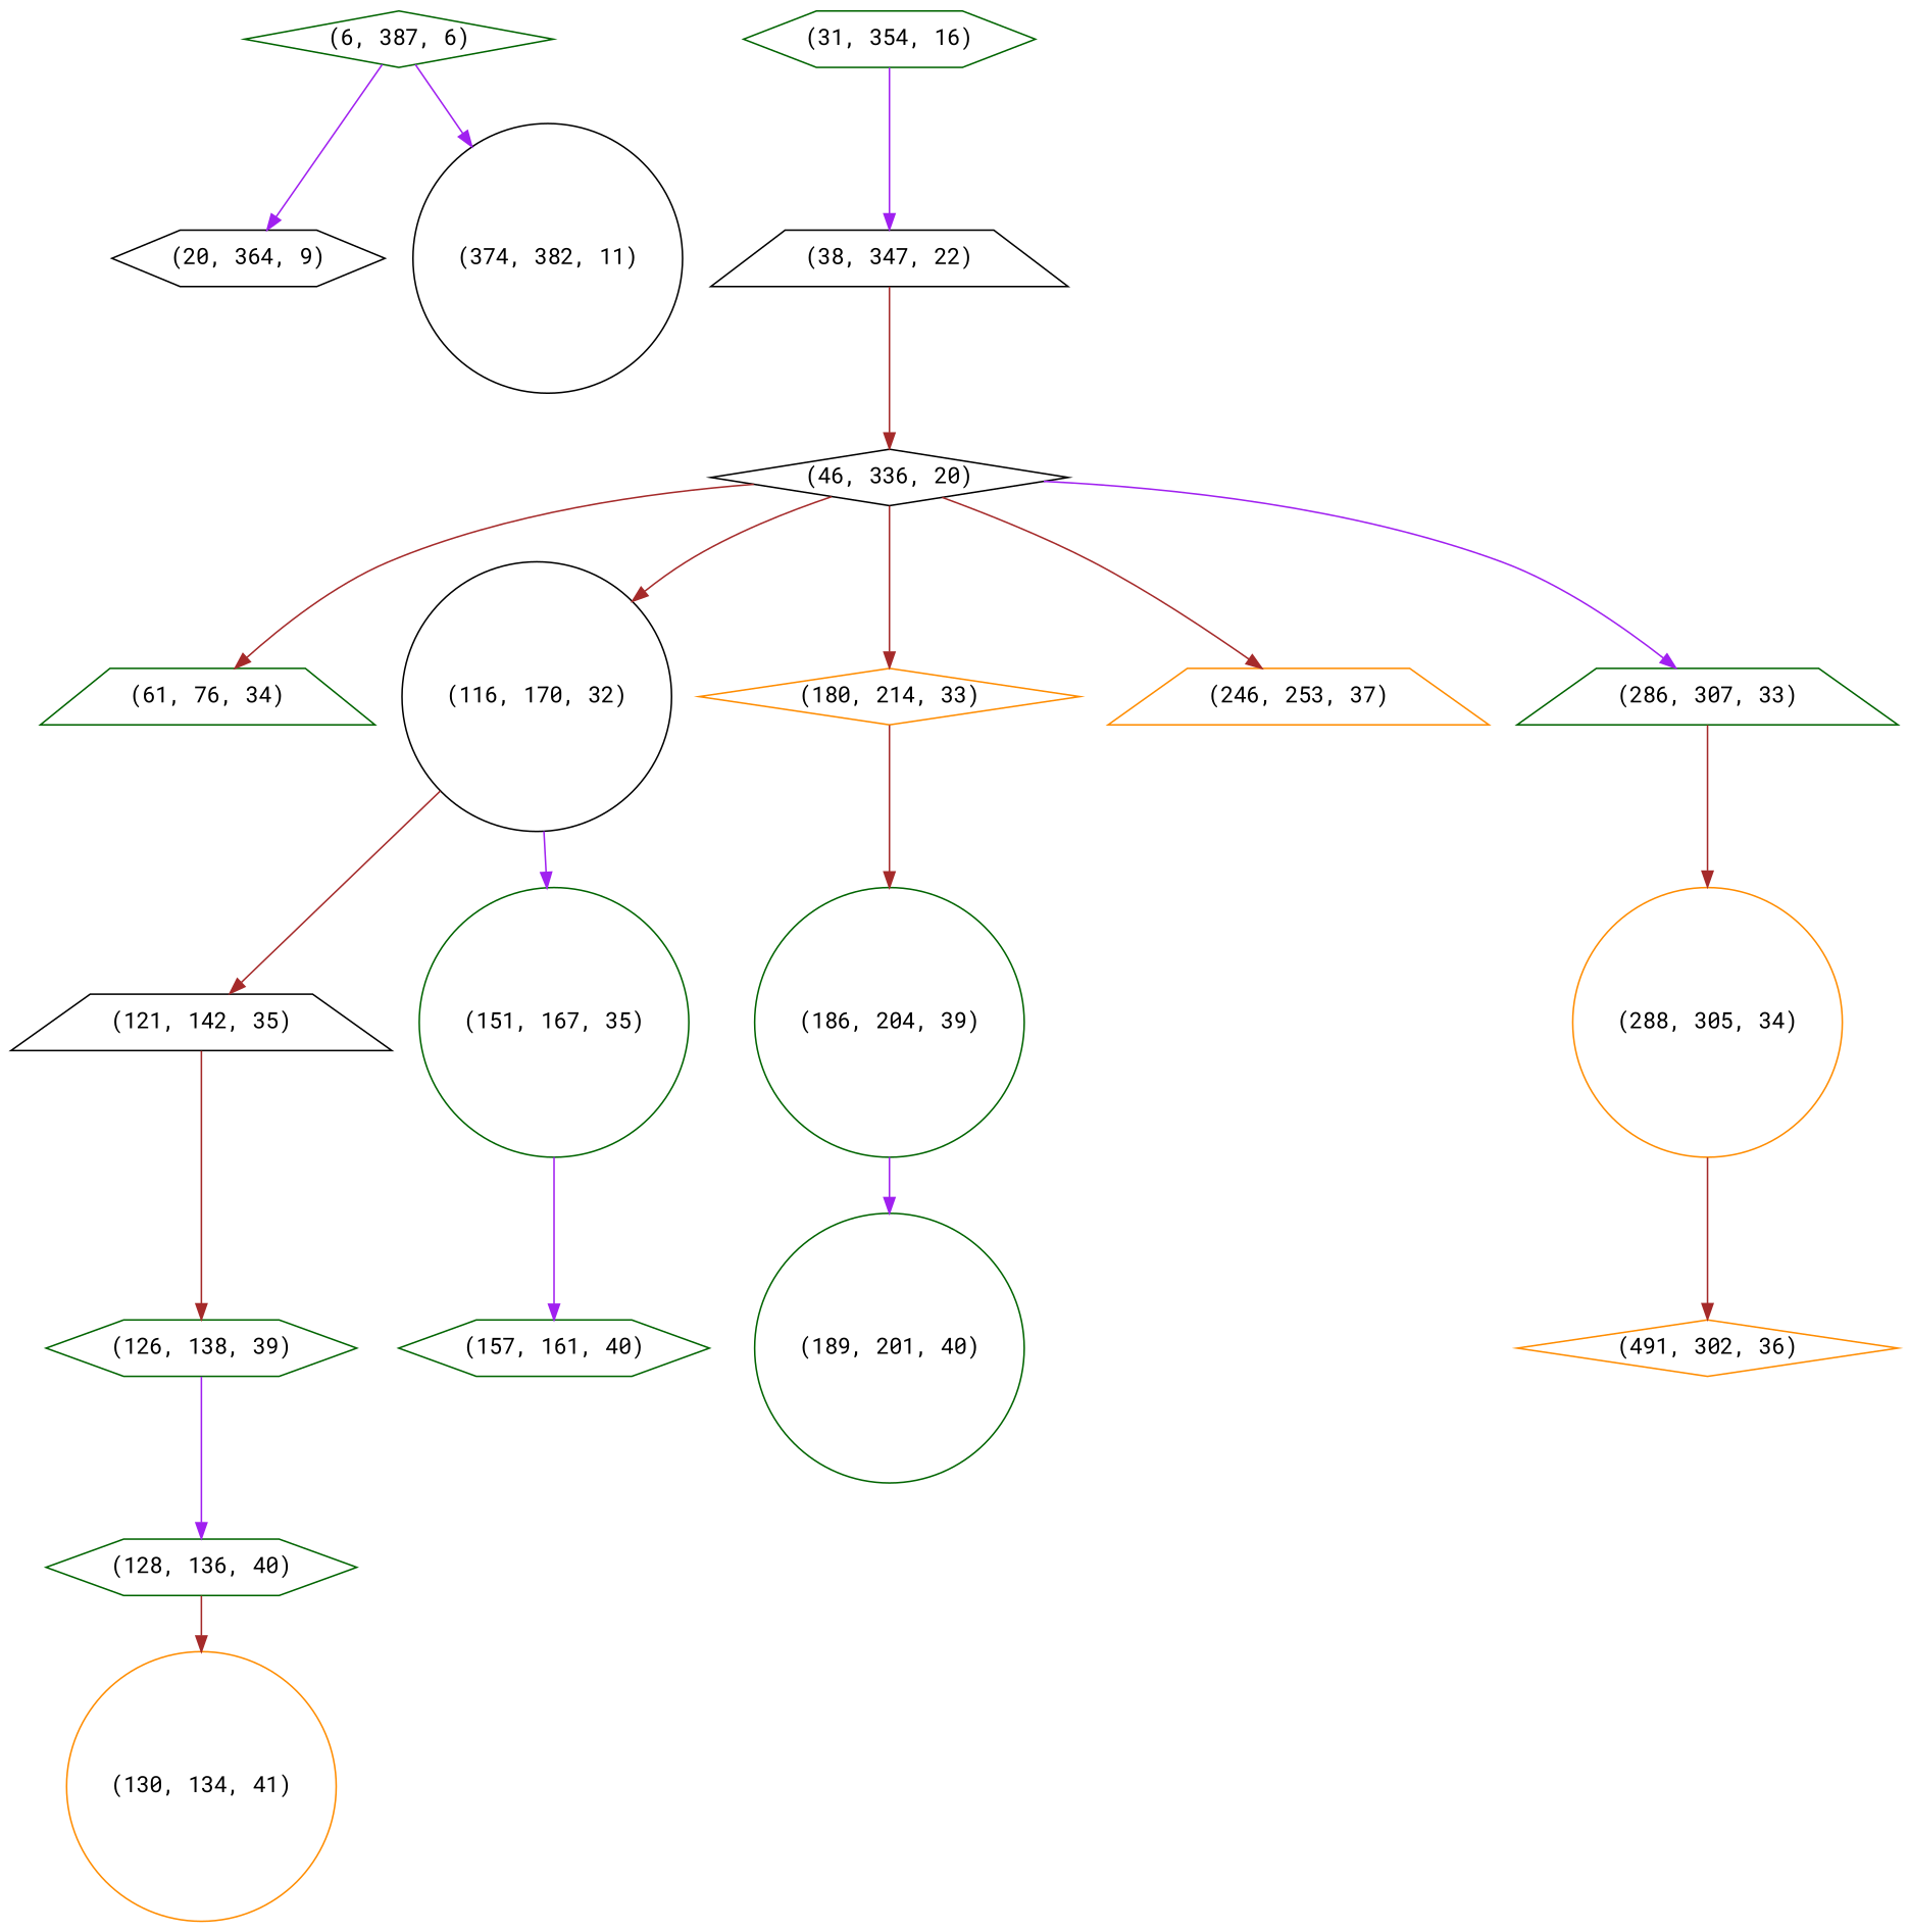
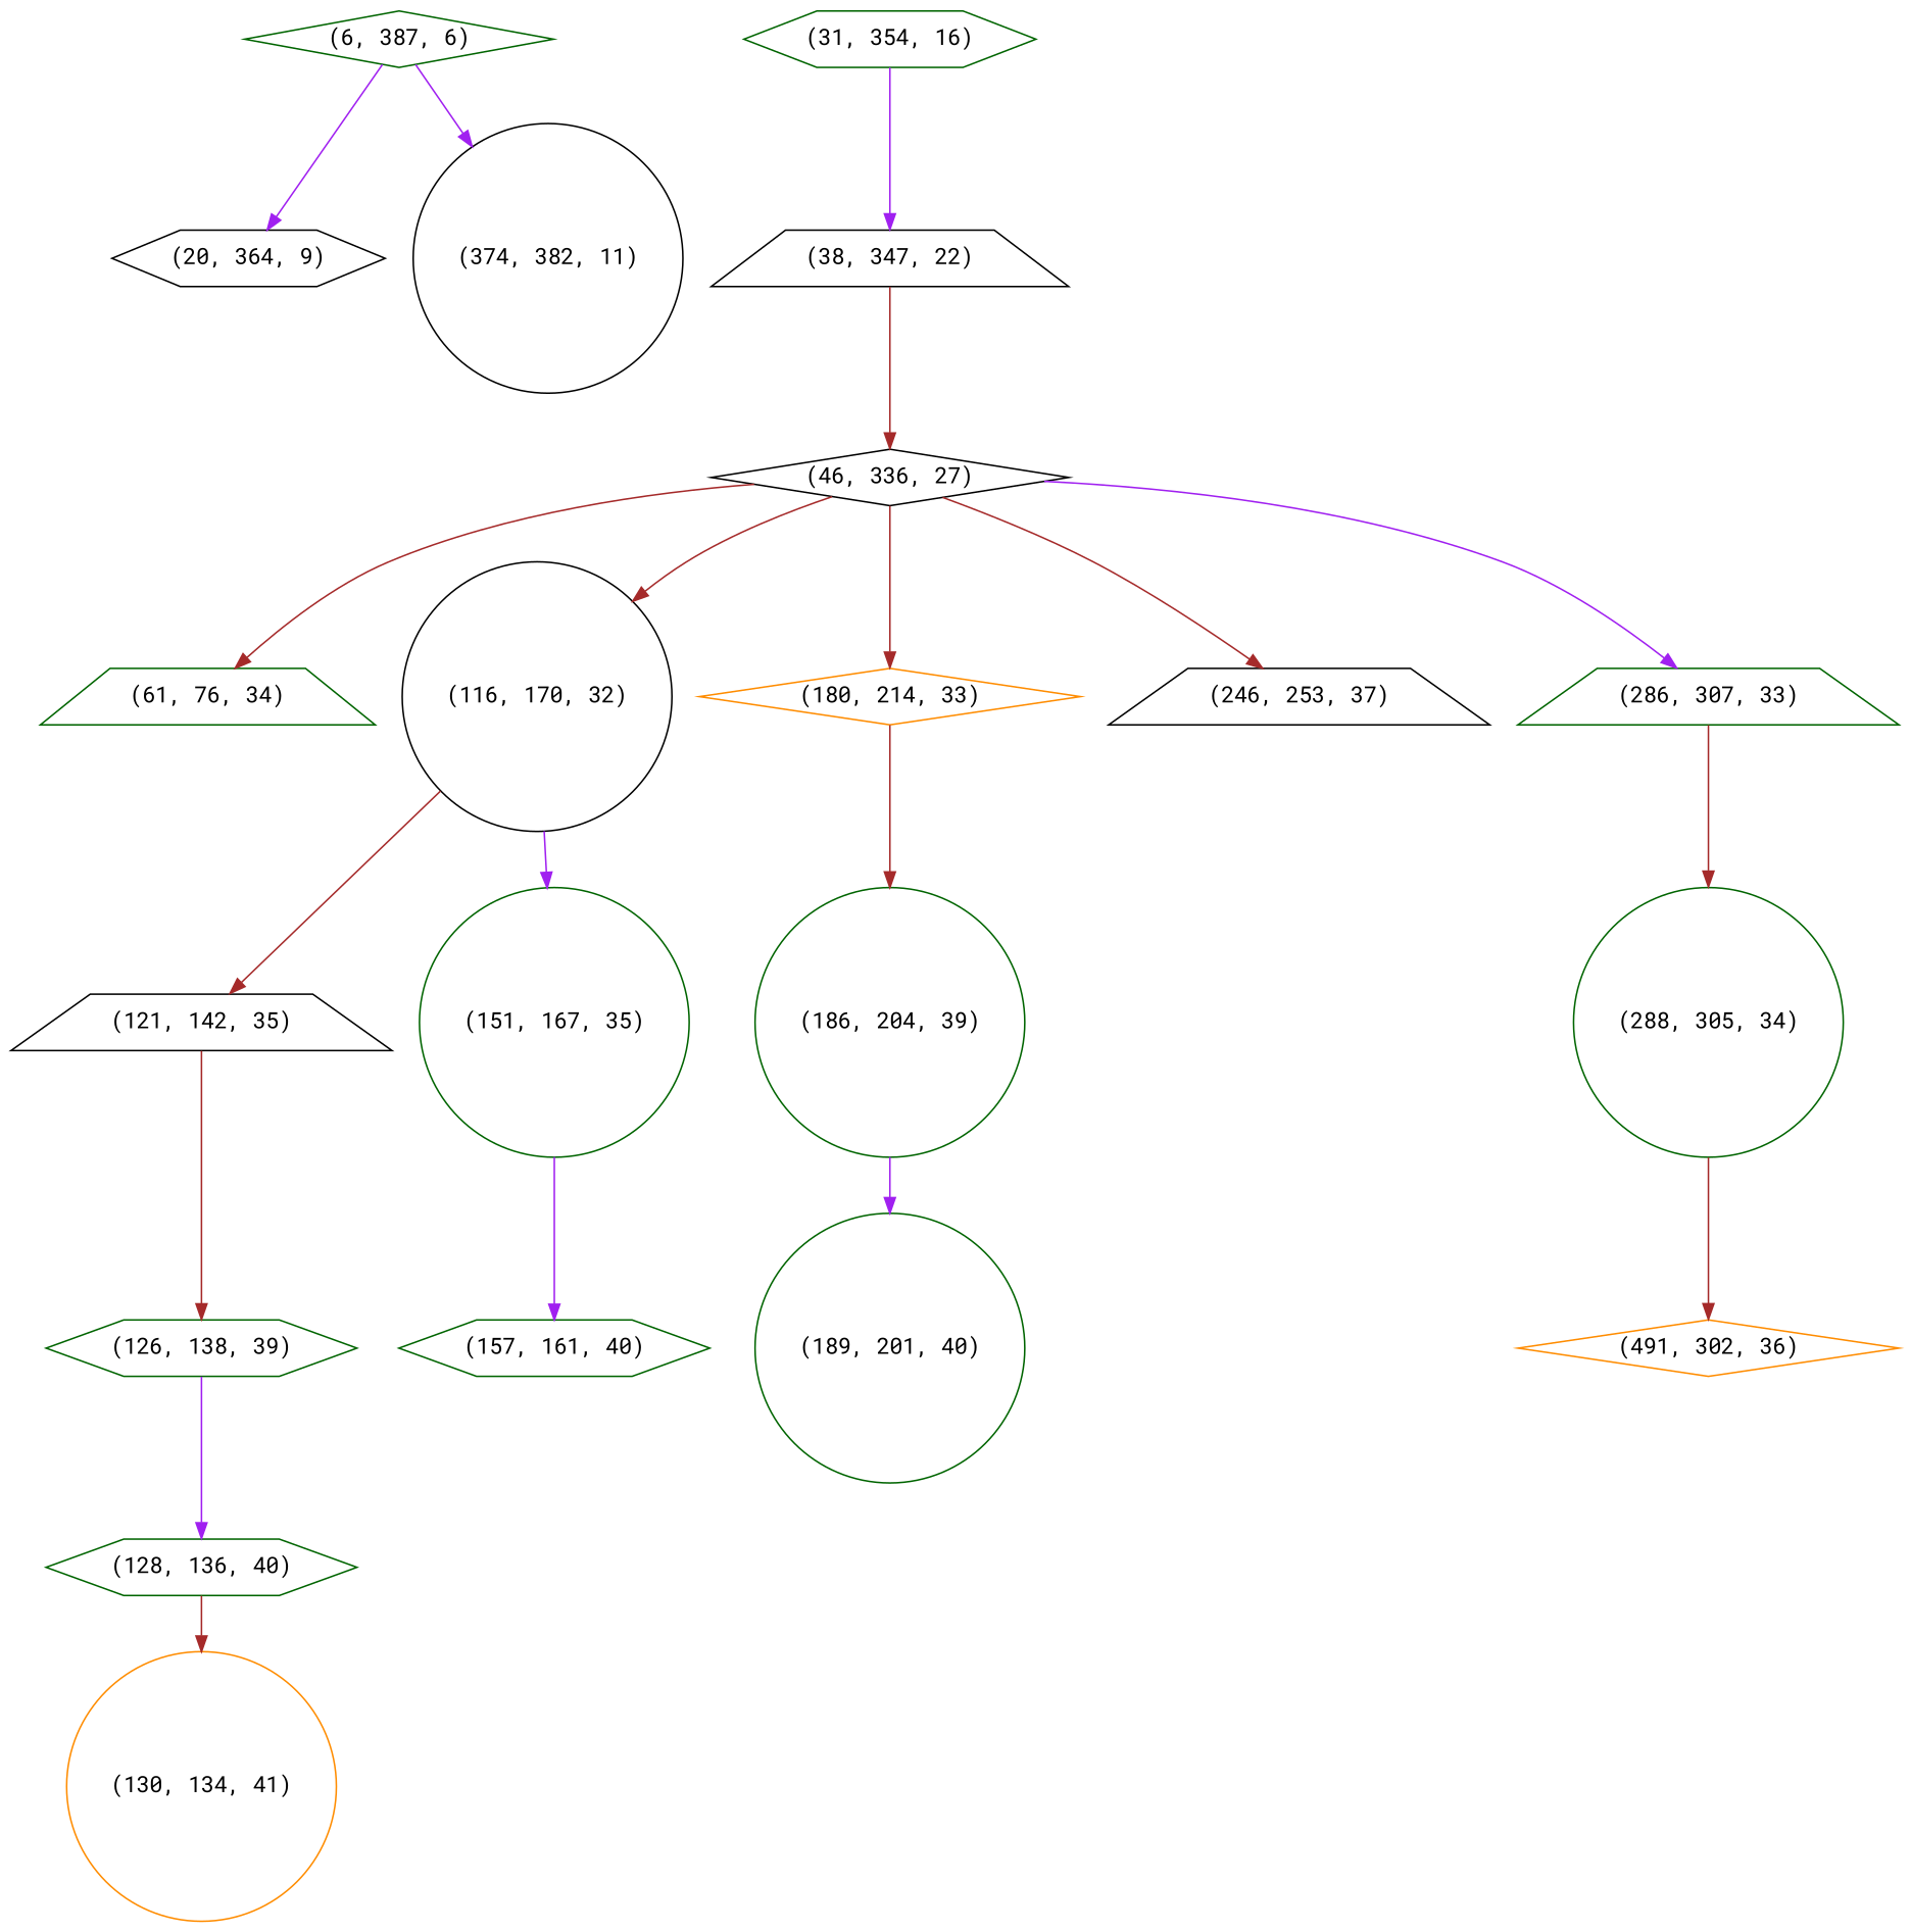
  digraph {
    fontname="Roboto Mono"
    node [color=darkgreen fontname="Roboto Mono" shape=circle]
    edge [color=brown fontname="Roboto Mono"]
    "(6, 387, 6)" [shape=diamond]
    "(20, 364, 9)" [color=black shape=hexagon]
    "(374, 382, 11)" [color=black]
    "(31, 354, 16)" [shape=hexagon]
    "(38, 347, 22)" [color=black shape=trapezium]
-   "(46, 336, 27)" [color=black shape=diamond label="(46, 336, 20)"]
+   "(46, 336, 27)" [color=black shape=diamond]
    "(61, 76, 34)" [shape=trapezium]
    "(116, 170, 32)" [color=black]
    "(180, 214, 33)" [color=darkorange shape=diamond]
-   "(246, 253, 37)" [color=darkorange shape=trapezium]
+   "(246, 253, 37)" [color=black shape=trapezium]
    "(286, 307, 33)" [shape=trapezium]
    "(121, 142, 35)" [color=black shape=trapezium]
    "(151, 167, 35)"
    "(186, 204, 39)"
-   "(288, 305, 34)" [color=darkorange]
+   "(288, 305, 34)"
    "(126, 138, 39)" [shape=hexagon]
    "(157, 161, 40)" [shape=hexagon]
    "(128, 136, 40)" [shape=hexagon]
    "(130, 134, 41)" [color=darkorange]
    "(189, 201, 40)"
    n21 [color=darkorange label="(491, 302, 36)" shape=diamond]
    "(6, 387, 6)" -> "(20, 364, 9)" [color=purple]
    "(6, 387, 6)" -> "(374, 382, 11)" [color=purple]
    "(31, 354, 16)" -> "(38, 347, 22)" [color=purple]
    "(38, 347, 22)" -> "(46, 336, 27)"
    "(46, 336, 27)" -> "(61, 76, 34)"
    "(46, 336, 27)" -> "(116, 170, 32)"
    "(46, 336, 27)" -> "(180, 214, 33)"
    "(46, 336, 27)" -> "(246, 253, 37)"
    "(46, 336, 27)" -> "(286, 307, 33)" [color=purple]
    "(116, 170, 32)" -> "(121, 142, 35)"
    "(116, 170, 32)" -> "(151, 167, 35)" [color=purple]
    "(180, 214, 33)" -> "(186, 204, 39)"
    "(286, 307, 33)" -> "(288, 305, 34)"
    "(121, 142, 35)" -> "(126, 138, 39)"
    "(151, 167, 35)" -> "(157, 161, 40)" [color=purple]
    "(186, 204, 39)" -> "(189, 201, 40)" [color=purple]
    "(288, 305, 34)" -> n21
    "(126, 138, 39)" -> "(128, 136, 40)" [color=purple]
    "(128, 136, 40)" -> "(130, 134, 41)"
  }
